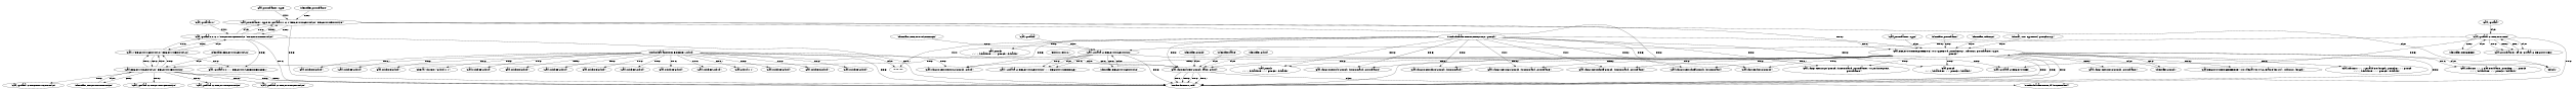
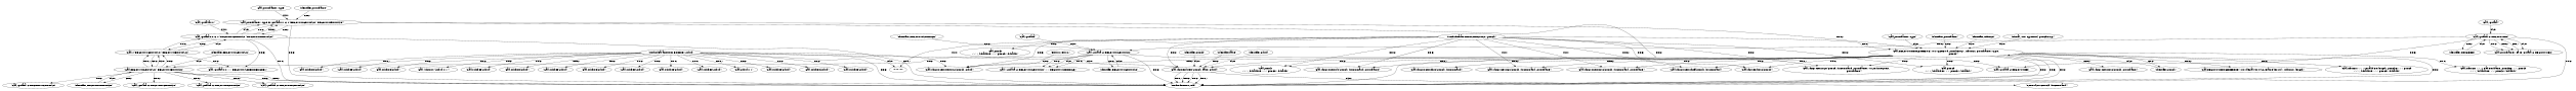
  digraph {
    n1 [label="(Call,rfc_send_test(p_mcb, false, p_buf))"]
-   n2 [label="(MethodParameterIn,if (is_command))"]
+   n2 [label="(ControlStructure,if (is_command))"]
    n3 [label="(MethodReturn,void)"]
    n4 [label="(Identifier,p_buf)"]
    n5 [label="(Call,RFCOMM_TRACE_DEBUG(\"%s: type=%d, p_mcb=%p\", __func__, p_rx_frame->type,\n                     p_mcb))"]
    n6 [label="(Call,rfc_process_fcon(p_mcb, is_command))"]
    n7 [label="(Call,rfc_process_pn(p_mcb, is_command, p_rx_frame))"]
-   n8 [label="(Call,rfc_process_fcoff(p_mcb, is_command, p_rx_frame))"]
+   n8 [label="(Call,rfc_process_msc(p_mcb, is_command, p_rx_frame))"]
    n9 [label="(Call,rfc_process_fcoff(p_mcb, is_command))"]
    n10 [label="(Call,rfc_send_nsc(p_mcb))"]
    n11 [label="(Call,rfc_process_rpn(p_mcb, is_command, p_rx_frame->u.rpn.is_request,\n                      p_rx_frame))"]
    n12 [label="(Call,p_mcb\n << \", bd_addr=\" << p_mcb->bd_addr)"]
    n13 [label="(Call,__func__ << \": Bad PN frame, p_mcb=\" << p_mcb\n << \", bd_addr=\" << p_mcb->bd_addr)"]
-   n14 [label="(Block,)"]
    n15 [label="(Call,rfc_process_nsc(p_mcb, p_rx_frame))"]
    n16 [label="(Call,p_mcb\n << \", bd_addr=\" << p_mcb->bd_addr)"]
    n17 [label="(Identifier,p_mcb)"]
    n18 [label="(Call,rfc_process_rls(p_mcb, is_command, p_rx_frame))"]
    n19 [label="(Call,rfc_process_test_rsp(p_mcb, p_buf))"]
    n20 [label="(Call,RFCOMM_TRACE_ERROR(\"%s: Illegal MX MSC Frame len:%d\", __func__, length))"]
    n21 [label="(Call,__func__ << \": Invalid PN length, p_mcb=\" << p_mcb\n << \", bd_addr=\" << p_mcb->bd_addr)"]
    n22 [label="(Call,p_rx_frame->type = *p_data++ & ~(RFCOMM_CR_MASK | RFCOMM_EA_MASK))"]
    n23 [label="(Call,*p_data++ & ~(RFCOMM_CR_MASK | RFCOMM_EA_MASK))"]
    n24 [label="(Call,~(RFCOMM_CR_MASK | RFCOMM_EA_MASK))"]
    n25 [label="(Call,*p_data++ >> RFCOMM_SHIFT_LENGTH1)"]
    n26 [label="(Call,RFCOMM_CR_MASK | RFCOMM_EA_MASK)"]
    n27 [label="(Identifier,RFCOMM_EA_MASK)"]
    n28 [label="(Call,*p_data & RFCOMM_CR_MASK)"]
    n29 [label="(Call,*p_data & RFCOMM_CR_MASK)"]
    n30 [label="(Call,*p_data & RFCOMM_CR_MASK)"]
    n31 [label="(Call,*p_data & RFCOMM_CR_MASK)"]
    n32 [label="(Call,*p_data & RFCOMM_CR_MASK)"]
    n33 [label="(Call,*p_data & RFCOMM_EA)"]
    n34 [label="(Call,(*p_data & RFCOMM_CR_MASK) >> RFCOMM_SHIFT_CR)"]
    n35 [label="(Identifier,RFCOMM_CR_MASK)"]
    n36 [label="(Call,*p_data & RFCOMM_EA)"]
    n37 [label="(Identifier,TRACE_EA)"]
    n38 [label="(Call,p_rx_frame->ea = *p_data & RFCOMM_EA)"]
    n39 [label="(MethodParameterIn,tRFC_MCB* p_mcb)"]
    n40 [label="(Call,p_mcb\n << \", bd_addr=\" << p_mcb->bd_addr)"]
    1000100
    n42 [label="(MethodParameterIn,BT_HDR* p_buf)"]
    n43 [label="(Call,osi_free(p_buf))"]
    n44 [label="(Call,osi_free(p_buf))"]
    n45 [label="(Call,osi_free(p_buf))"]
-   n46 [label="(Literal,(uint8_t*)(p_buf + 1))"]
+   n46 [label="(Call,(uint8_t*)(p_buf + 1))"]
    n47 [label="(Call,osi_free(p_buf))"]
    n48 [label="(Call,osi_free(p_buf))"]
    n49 [label="(Call,osi_free(p_buf))"]
    n50 [label="(Call,osi_free(p_buf))"]
    n51 [label="(Call,osi_free(p_buf))"]
    n52 [label="(Call,osi_free(p_buf))"]
    n53 [label="(Call,osi_free(p_buf))"]
    n54 [label="(Call,p_buf + 1)"]
    n55 [label="(Call,osi_free(p_buf))"]
    n56 [label="(Call,osi_free(p_buf))"]
    n57 [label="(Call,osi_free(p_buf))"]
    n58 [label="(Call,*p_data++)"]
    n59 [label="(Identifier,p_rx_frame)"]
    n60 [label="(Return,return;)"]
    n61 [label="(Identifier,p_mcb)"]
    n62 [label="(Identifier,false)"]
    n63 [label="(Identifier,__func__)"]
    n64 [label="(Literal,\"%s: type=%d, p_mcb=%p\")"]
    n65 [label="(Call,p_rx_frame->type)"]
    n66 [label="(Call,p_rx_frame->type)"]
    n67 [label="(Call,*p_data)"]
    n68 [label="(Identifier,RFCOMM_SHIFT_CR)"]
    n69 [label="(Identifier,p_rx_frame)"]
    n70 [label="(Call,*p_data)"]
    n71 [label="(Identifier,RFCOMM_CR_MASK)"]
    n1 -> n2 [label="AST: "]
    n1 -> n3 [label="DDG: "]
    n1 -> n3 [label="DDG: "]
    n1 -> n3 [label="DDG: "]
    n1 -> n3 [label="DDG: "]
    n4 -> n1 [label="AST: "]
    n5 -> n1 [label="DDG: "]
    n5 -> n3 [label="DDG: "]
    n5 -> n3 [label="DDG: "]
    n5 -> n3 [label="DDG: "]
    n5 -> n3 [label="DDG: "]
    n5 -> n6 [label="DDG: "]
    n5 -> n7 [label="DDG: "]
    n5 -> n8 [label="DDG: "]
    n5 -> n9 [label="DDG: "]
    n5 -> n10 [label="DDG: "]
    n5 -> n11 [label="DDG: "]
    n5 -> n12 [label="DDG: "]
    n5 -> n13 [label="DDG: "]
-   n5 -> n14 [label="AST: "]
    n5 -> n15 [label="DDG: "]
    n5 -> n16 [label="DDG: "]
    n5 -> n17 [label="CFG: "]
    n5 -> n18 [label="DDG: "]
    n5 -> n19 [label="DDG: "]
    n5 -> n20 [label="DDG: "]
    n5 -> n21 [label="DDG: "]
    n17 -> n5 [label="AST: "]
    n22 -> n3 [label="DDG: "]
    n22 -> n3 [label="DDG: "]
    n22 -> n5 [label="DDG: "]
-   n22 -> n14 [label="AST: "]
    n22 -> n23 [label="CFG: "]
    n23 -> n3 [label="DDG: "]
    n23 -> n3 [label="DDG: "]
    n23 -> n22 [label="AST: "]
    n23 -> n22 [label="DDG: "]
    n23 -> n22 [label="DDG: "]
-   n23 -> n24 [label="AST: "]
+   n23 -> n24 [label="CFG: "]
    n23 -> n25 [label="DDG: "]
    n24 -> n23 [label="AST: "]
    n24 -> n23 [label="DDG: "]
    n24 -> n25 [label="DDG: "]
    n24 -> n26 [label="CFG: "]
    n26 -> n3 [label="DDG: "]
    n26 -> n3 [label="DDG: "]
    n26 -> n24 [label="AST: "]
    n26 -> n24 [label="DDG: "]
    n26 -> n24 [label="DDG: "]
    n26 -> n27 [label="CFG: "]
    n26 -> n28 [label="DDG: "]
    n26 -> n29 [label="DDG: "]
    n26 -> n30 [label="DDG: "]
    n26 -> n31 [label="DDG: "]
    n27 -> n26 [label="AST: "]
    n32 -> n3 [label="DDG: "]
    n32 -> n26 [label="DDG: "]
    n32 -> n33 [label="DDG: "]
    n32 -> n34 [label="AST: "]
    n32 -> n34 [label="DDG: "]
    n32 -> n34 [label="DDG: "]
    n32 -> n35 [label="CFG: "]
    n35 -> n32 [label="AST: "]
    n36 -> n3 [label="DDG: "]
    n36 -> n32 [label="DDG: "]
    n36 -> n33 [label="DDG: "]
    n36 -> n37 [label="CFG: "]
    n36 -> n38 [label="AST: "]
    n36 -> n38 [label="DDG: "]
    n36 -> n38 [label="DDG: "]
    n37 -> n36 [label="AST: "]
    n38 -> n36 [label="CFG: "]
    n39 -> n1 [label="DDG: "]
    n39 -> n5 [label="DDG: "]
-   n39 -> n6 [label="DDG: "]
    n39 -> n7 [label="AST: "]
    n39 -> n8 [label="AST: "]
    n39 -> n9 [label="DDG: "]
    n39 -> n10 [label="DDG: "]
    n39 -> n11 [label="DDG: "]
    n39 -> n12 [label="DDG: "]
    n39 -> n16 [label="DDG: "]
    n39 -> n18 [label="DDG: "]
    n39 -> n19 [label="DDG: "]
    n39 -> n40 [label="DDG: "]
    n39 -> 1000100 [label="AST: "]
    n42 -> n1 [label="AST: "]
    n42 -> n3 [label="DDG: "]
    n42 -> n19 [label="DDG: "]
    n42 -> 1000100 [label="AST: "]
    n42 -> n43 [label="DDG: "]
    n42 -> n44 [label="DDG: "]
    n42 -> n45 [label="DDG: "]
    n42 -> n46 [label="DDG: "]
    n42 -> n47 [label="DDG: "]
    n42 -> n48 [label="DDG: "]
    n42 -> n49 [label="DDG: "]
    n42 -> n50 [label="DDG: "]
    n42 -> n51 [label="DDG: "]
    n42 -> n52 [label="DDG: "]
    n42 -> n53 [label="DDG: "]
    n42 -> n54 [label="DDG: "]
    n42 -> n55 [label="DDG: "]
    n42 -> n56 [label="DDG: "]
    n42 -> n57 [label="DDG: "]
    n58 -> n23 [label="AST: "]
    n59 -> n5 [label="CFG: "]
-   n60 -> n1 [label="CFG: "]
+   n60 -> n19 [label="CFG: "]
    n61 -> n1 [label="AST: "]
-   n62 -> n1 [label="AST: "]
+   n62 -> n1 [label="DDG: "]
    n63 -> n5 [label="AST: "]
    n64 -> n5 [label="AST: "]
    n65 -> n5 [label="AST: "]
    n66 -> n22 [label="AST: "]
    n67 -> n36 [label="AST: "]
    n68 -> n32 [label="CFG: "]
    n69 -> n22 [label="CFG: "]
    n70 -> n32 [label="AST: "]
    n71 -> n26 [label="AST: "]
  }
